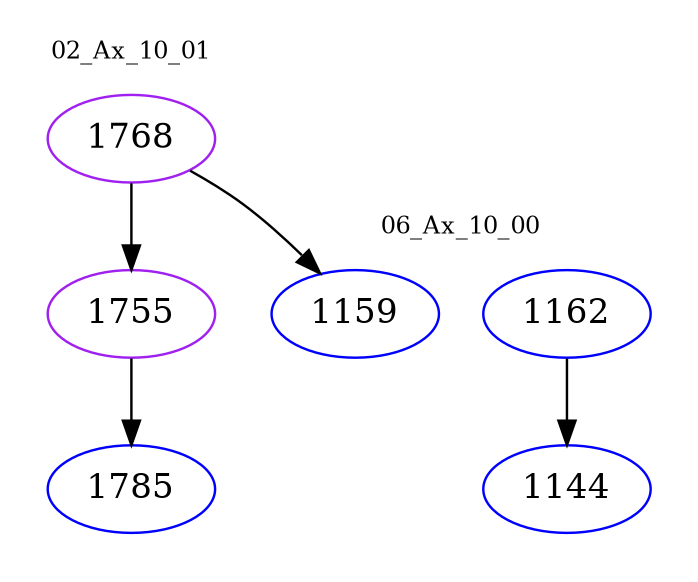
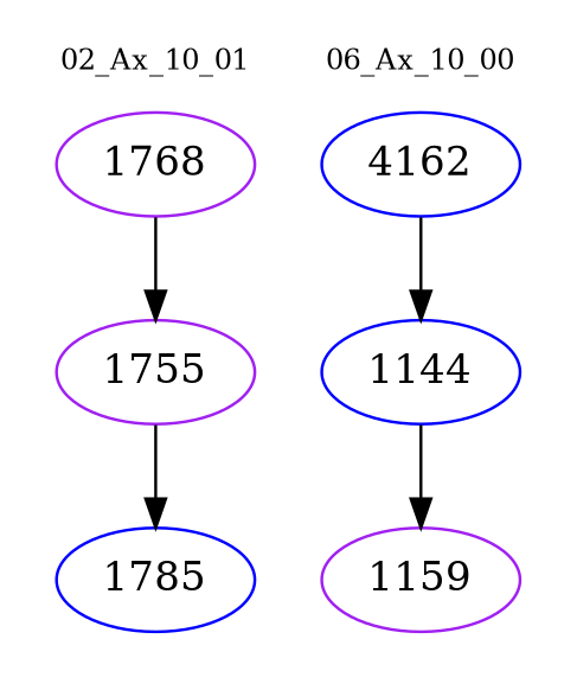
  digraph {
    node [color=blue]
    edge [color=black]
    n1 [color=purple label=1768]
    n2 [color=purple label=1755]
    n3 [label=1785]
-   n4 [label=1162]
+   n4 [label=4162]
    n5 [label=1144]
-   n6 [label=1159]
+   n6 [color=purple label=1159]
    subgraph cluster_1 {
      color=white
      fontsize=10
      label="02_Ax_10_01"
      n1
      n2
      n3
    }
    subgraph cluster_2 {
      color=white
      fontsize=10
      label="06_Ax_10_00"
      n4
      n5
      n6
    }
    n1 -> n2
    n2 -> n3
    n4 -> n5
-   n1 -> n6
+   n5 -> n6
  }
